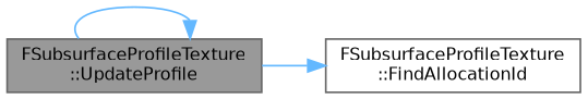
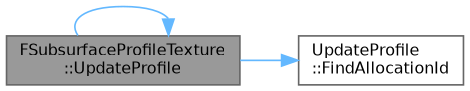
  digraph {
    rankdir=LR
    node [fontname=Helvetica fontsize=10 shape=box style=filled]
    edge [color=steelblue1 fontname=Helvetica fontsize=10 labelfontname=Helvetica labelfontsize=10 style=solid]
    n1 [color=gray40 fillcolor=grey60 fontcolor=black height=0.2 label="FSubsurfaceProfileTexture\l::UpdateProfile" width=0.4]
-   n2 [color=grey40 fillcolor=white height=0.2 label="FSubsurfaceProfileTexture\l::FindAllocationId" width=0.4]
+   n2 [color=grey40 fillcolor=white height=0.2 label="UpdateProfile\l::FindAllocationId" width=0.4]
    n1 -> n1
    n1 -> n2
  }
